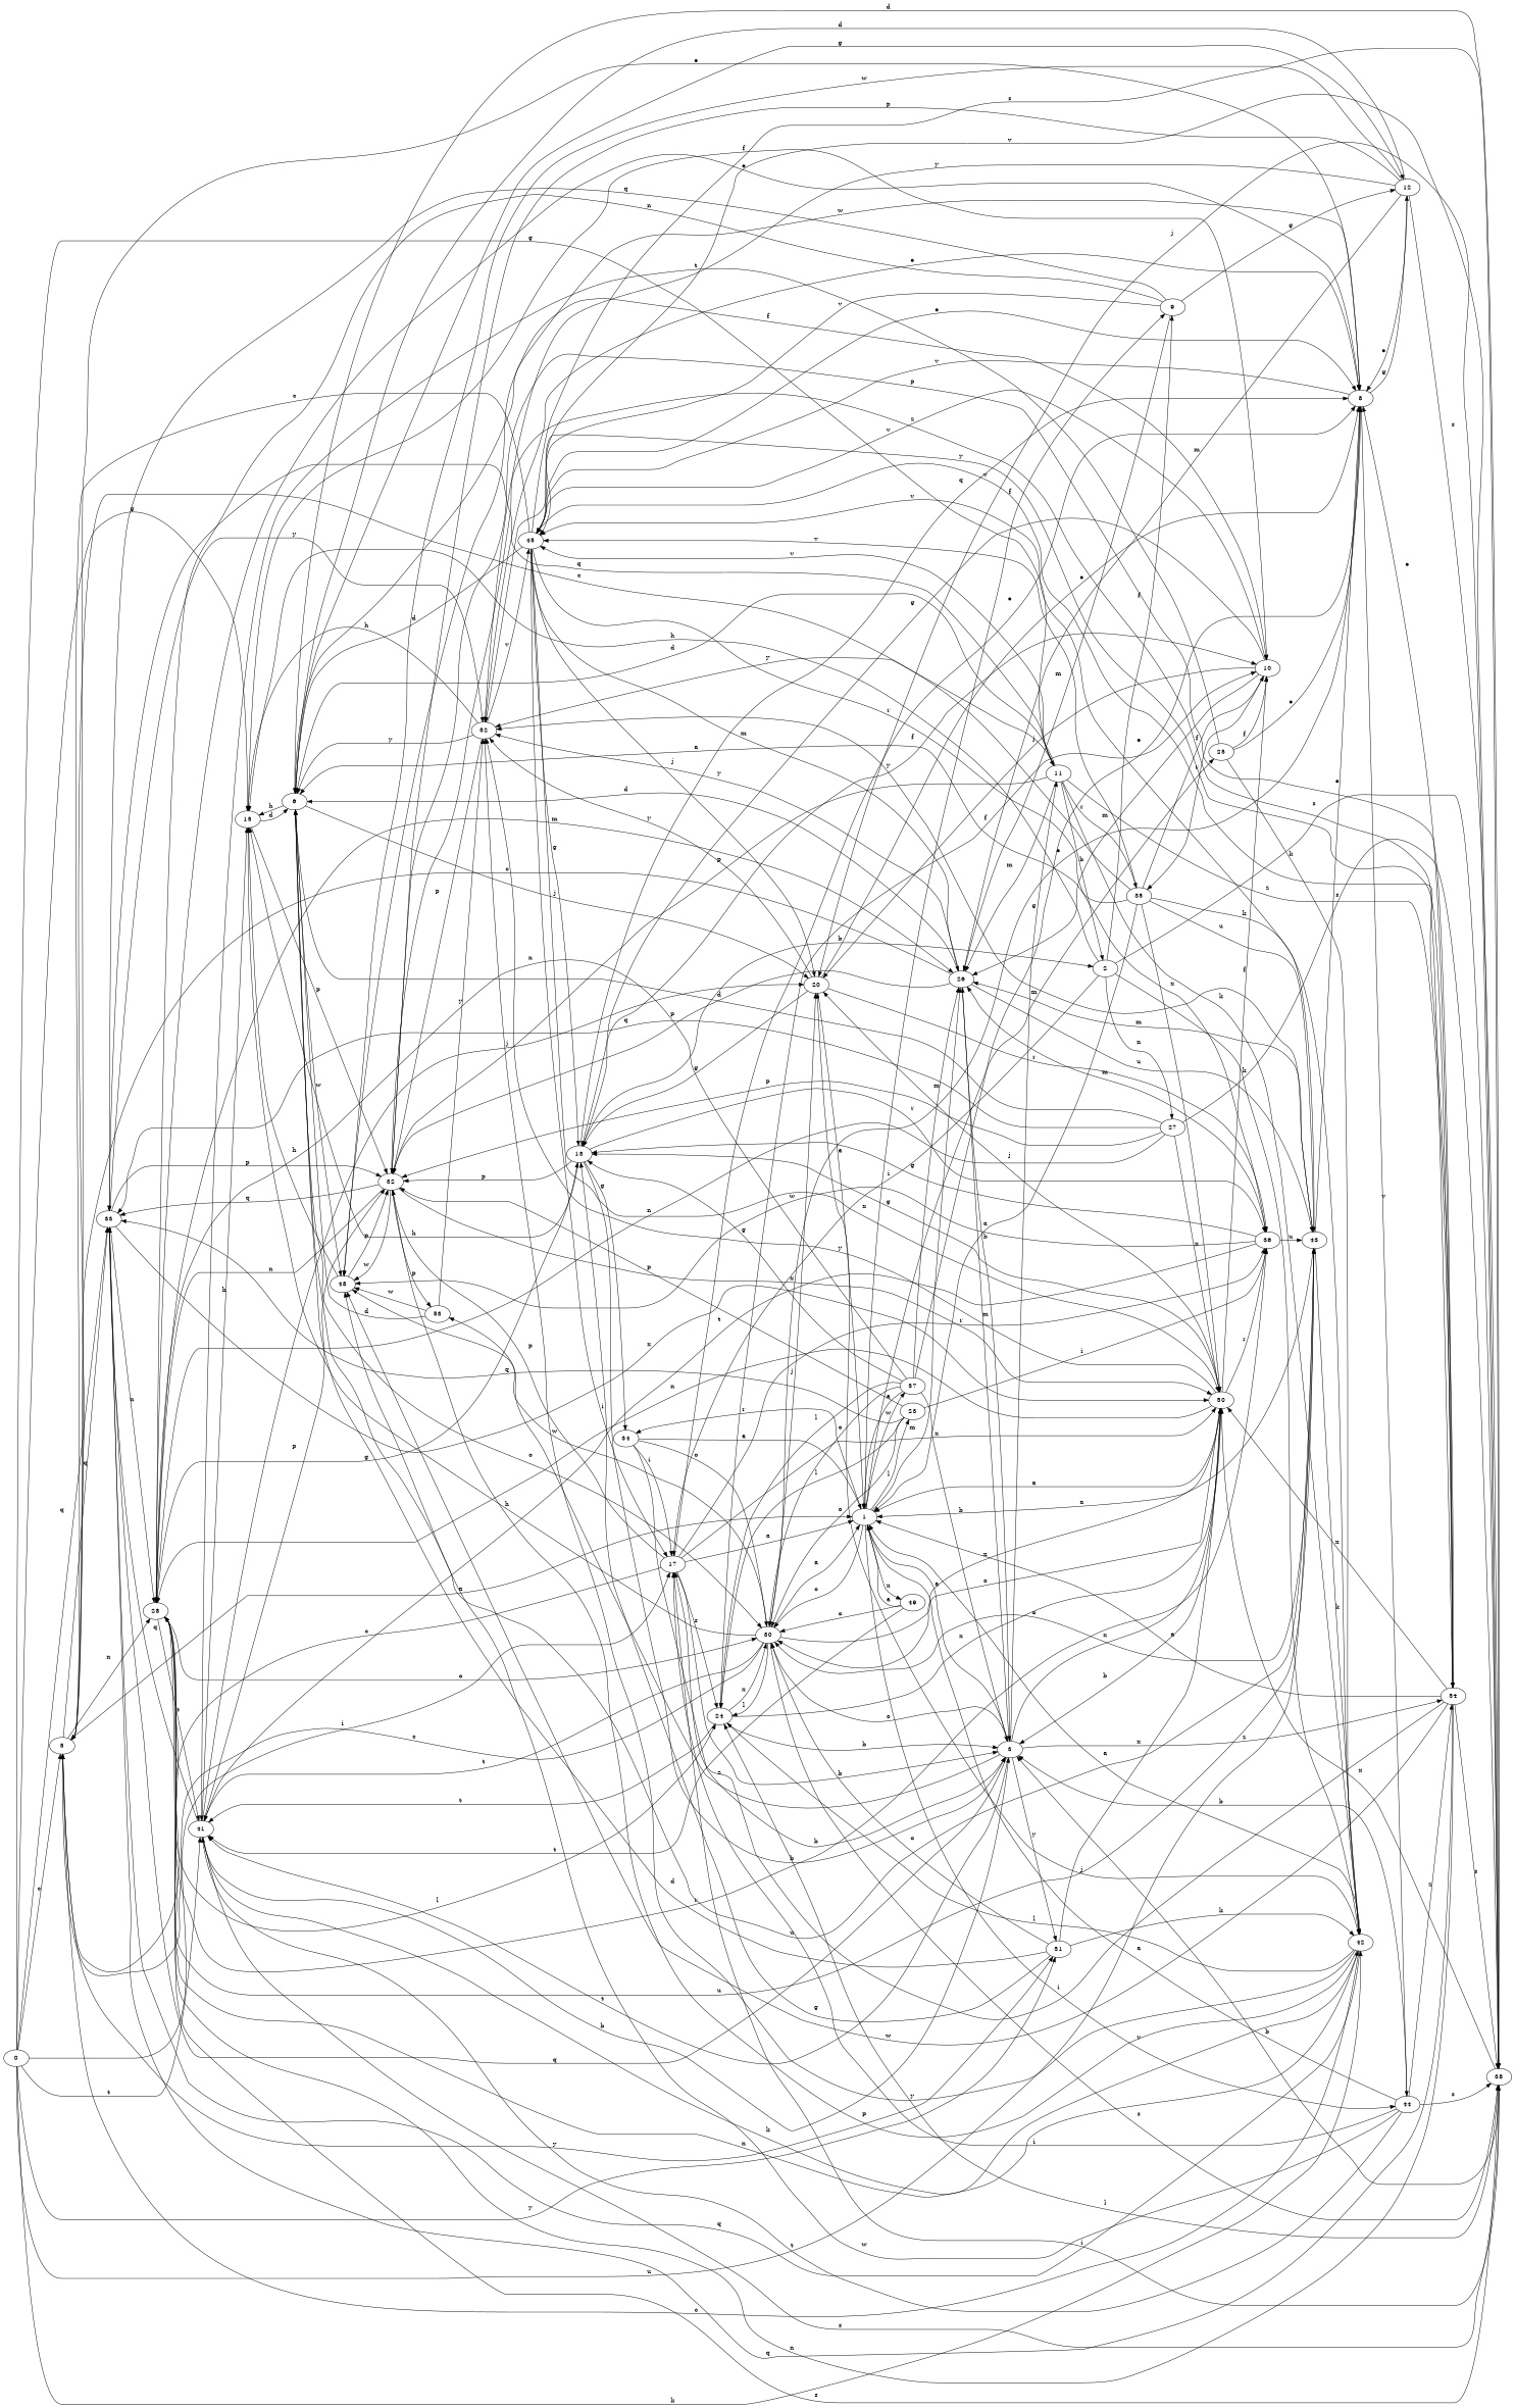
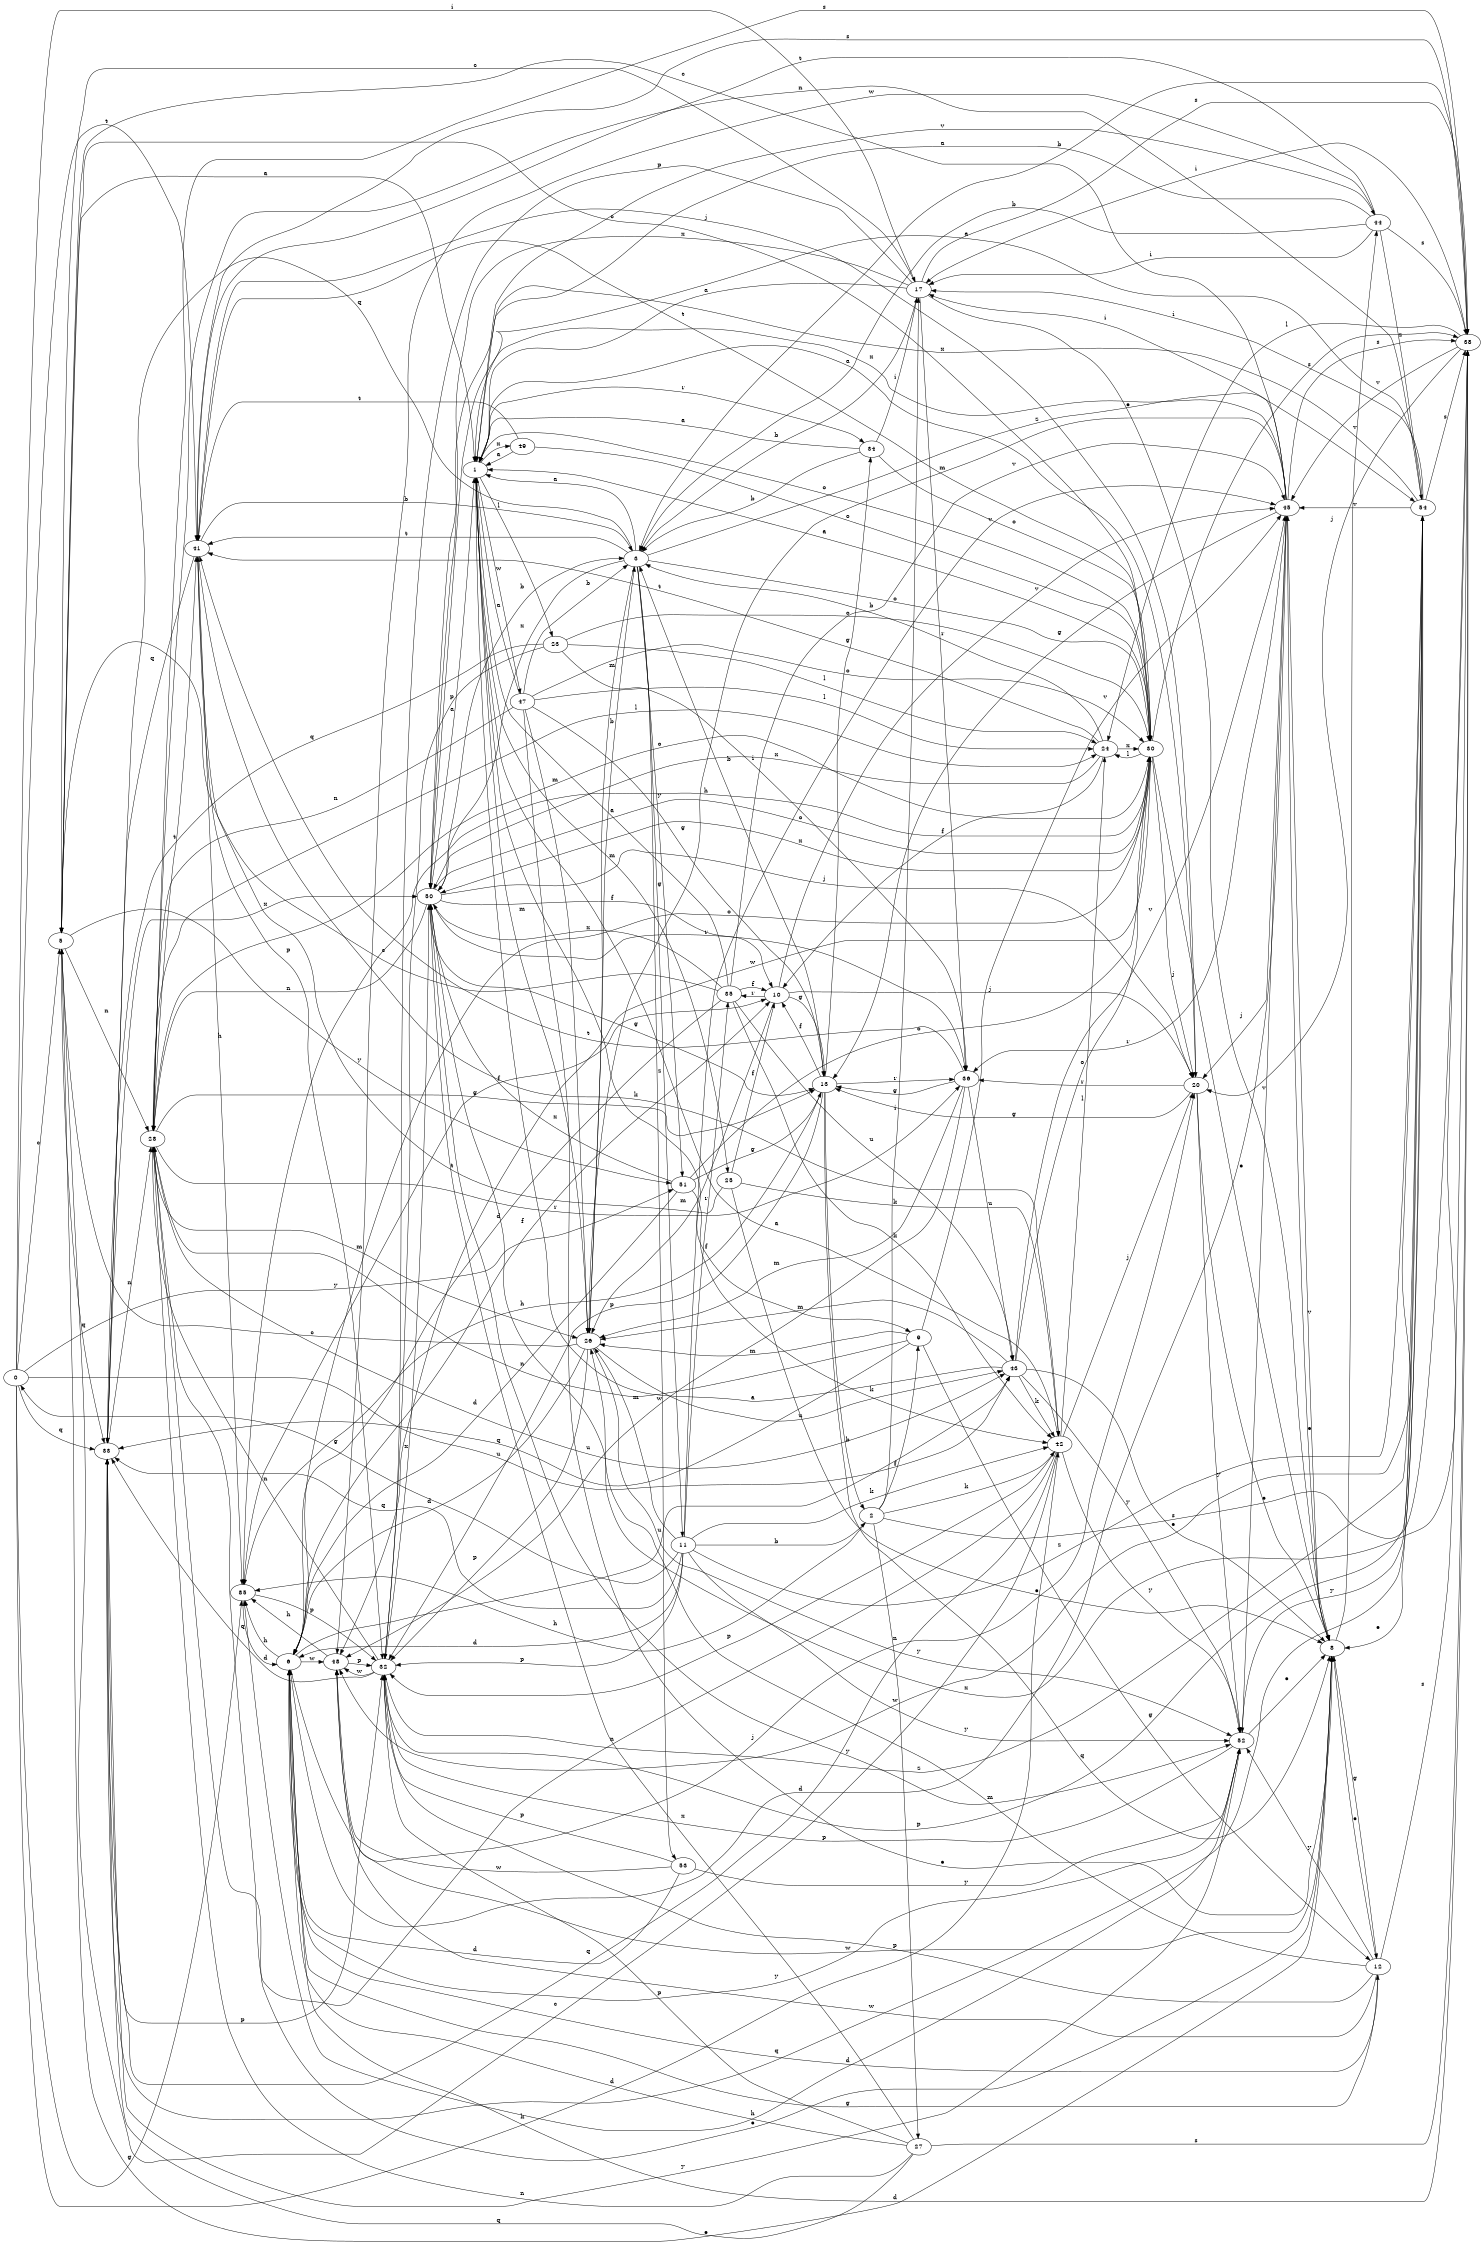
  strict digraph {
    rankdir=LR
    0
    5
    11
-   15
+   15 [label=85]
    17
    n6 [label=42]
    33
    41
    43
    51
    1
    8
    28
    26
    2
    54
    6
    52
    45
    35
    32
    10
    38
    3
    50
    36
    20
    24
    30
    13
    9
    23
    25
    34
    44
-   47 [label=57]
+   47
    49
    12
    48
    27
    53
    0 -> 5 [label=c]
-   0 -> 11 [label=g]
+   11 -> 0 [label=g]
    0 -> 15 [label=g]
    0 -> 17 [label=i]
    0 -> n6 [label=k]
    0 -> 33 [label=q]
    0 -> 41 [label=t]
    0 -> 43 [label=u]
    0 -> 51 [label=y]
    5 -> 33 [label=q]
    5 -> 51 [label=y]
    5 -> 1 [label=a]
    5 -> 8 [label=e]
    5 -> 28 [label=n]
    11 -> n6 [label=k]
    11 -> 33 [label=q]
    11 -> 26 [label=m]
    11 -> 2 [label=b]
    11 -> 54 [label=z]
    11 -> 6 [label=d]
    11 -> 52 [label=y]
    11 -> 45 [label=v]
    11 -> 35 [label=r]
    11 -> 32 [label=p]
    15 -> 6 [label=d]
    15 -> 32 [label=p]
    15 -> 10 [label=f]
    17 -> 5 [label=c]
    17 -> 1 [label=a]
    17 -> 8 [label=e]
    17 -> 32 [label=p]
-   17 -> 24 [label=s]
+   17 -> 38 [label=s]
    17 -> 3 [label=b]
    17 -> 50 [label=x]
    17 -> 36 [label=r]
    n6 -> 5 [label=c]
    n6 -> 33 [label=q]
    n6 -> 1 [label=a]
    n6 -> 28 [label=n]
    n6 -> 52 [label=y]
    n6 -> 32 [label=p]
    n6 -> 20 [label=j]
    n6 -> 24 [label=l]
    33 -> 28 [label=n]
    33 -> 52 [label=y]
    33 -> 32 [label=p]
    33 -> 50 [label=x]
    41 -> 15 [label=h]
    41 -> n6 [label=k]
    41 -> 33 [label=q]
    41 -> 32 [label=p]
    41 -> 38 [label=s]
    41 -> 3 [label=b]
    41 -> 20 [label=j]
    43 -> n6 [label=k]
    43 -> 1 [label=a]
    43 -> 8 [label=e]
    43 -> 26 [label=m]
    43 -> 52 [label=y]
    43 -> 45 [label=v]
    43 -> 30 [label=o]
    51 -> n6 [label=k]
    51 -> 6 [label=d]
    51 -> 50 [label=x]
    51 -> 30 [label=o]
    51 -> 13 [label=g]
    1 -> 26 [label=m]
    1 -> 30 [label=o]
    1 -> 9 [label=f]
    1 -> 23 [label=l]
    1 -> 25 [label=m]
    1 -> 34 [label=r]
    1 -> 44 [label=v]
    1 -> 47 [label=w]
    1 -> 49 [label=x]
    8 -> 45 [label=v]
    8 -> 44 [label=v]
    8 -> 12 [label=g]
    8 -> 48 [label=w]
    28 -> 41 [label=t]
    28 -> 43 [label=u]
    28 -> 8 [label=e]
    28 -> 26 [label=m]
    28 -> 38 [label=s]
    28 -> 36 [label=r]
    28 -> 24 [label=l]
    28 -> 30 [label=o]
    28 -> 13 [label=g]
    26 -> 5 [label=c]
    26 -> 43 [label=u]
    26 -> 6 [label=d]
    26 -> 52 [label=y]
    26 -> 32 [label=p]
    26 -> 3 [label=b]
    2 -> 15 [label=h]
    2 -> 17 [label=i]
    2 -> n6 [label=k]
    2 -> 38 [label=s]
    2 -> 9 [label=f]
    2 -> 27 [label=n]
    54 -> 17 [label=i]
    54 -> 33 [label=q]
    54 -> 1 [label=a]
    54 -> 8 [label=e]
    54 -> 28 [label=n]
    54 -> 52 [label=y]
    54 -> 45 [label=v]
    54 -> 32 [label=p]
    54 -> 38 [label=s]
    54 -> 50 [label=x]
    54 -> 48 [label=w]
    6 -> 15 [label=h]
    6 -> 43 [label=u]
    6 -> 10 [label=f]
    6 -> 20 [label=j]
    6 -> 30 [label=o]
    6 -> 12 [label=g]
    6 -> 48 [label=w]
    52 -> 15 [label=h]
    52 -> 8 [label=e]
    52 -> 6 [label=y]
    52 -> 45 [label=v]
    52 -> 32 [label=p]
    45 -> 5 [label=c]
    45 -> 17 [label=i]
    45 -> 8 [label=e]
    45 -> 26 [label=m]
    45 -> 6 [label=d]
    45 -> 38 [label=s]
    45 -> 50 [label=x]
    45 -> 36 [label=r]
    45 -> 20 [label=j]
    45 -> 13 [label=g]
    35 -> 5 [label=c]
    35 -> n6 [label=k]
    35 -> 43 [label=u]
    35 -> 1 [label=a]
-   35 -> 6 [label=a]
+   35 -> 6 [label=d]
    35 -> 45 [label=v]
    35 -> 10 [label=f]
    35 -> 50 [label=x]
    32 -> 33 [label=q]
    32 -> 28 [label=n]
    32 -> 54 [label=z]
    32 -> 50 [label=x]
    32 -> 48 [label=w]
    10 -> 26 [label=m]
    10 -> 45 [label=v]
    10 -> 35 [label=r]
    10 -> 20 [label=j]
    10 -> 13 [label=g]
    38 -> 17 [label=i]
    38 -> 6 [label=d]
    38 -> 45 [label=v]
    38 -> 3 [label=b]
    38 -> 50 [label=x]
    38 -> 20 [label=j]
    38 -> 24 [label=l]
    3 -> 11 [label=g]
    3 -> 33 [label=q]
    3 -> 41 [label=t]
    3 -> 51 [label=y]
    3 -> 1 [label=a]
    3 -> 26 [label=m]
    3 -> 54 [label=z]
    3 -> 50 [label=x]
    3 -> 30 [label=o]
    3 -> 53 [label=z]
    50 -> 1 [label=a]
    50 -> 28 [label=n]
    50 -> 52 [label=y]
    50 -> 10 [label=f]
    50 -> 3 [label=b]
    50 -> 36 [label=r]
    50 -> 20 [label=j]
    50 -> 30 [label=o]
    50 -> 13 [label=g]
    36 -> 41 [label=t]
    36 -> 43 [label=u]
    36 -> 26 [label=m]
    36 -> 13 [label=g]
    36 -> 48 [label=w]
    20 -> 1 [label=a]
    20 -> 8 [label=e]
    20 -> 52 [label=y]
    20 -> 36 [label=r]
    20 -> 13 [label=g]
    24 -> 41 [label=t]
    24 -> 10 [label=f]
    24 -> 3 [label=b]
    24 -> 50 [label=x]
    24 -> 30 [label=x]
    30 -> 5 [label=c]
    30 -> 15 [label=h]
    30 -> 41 [label=t]
    30 -> 1 [label=a]
    30 -> 8 [label=e]
    30 -> 38 [label=s]
    30 -> 50 [label=x]
    30 -> 20 [label=j]
    30 -> 24 [label=l]
    30 -> 48 [label=w]
    13 -> 15 [label=h]
    13 -> 8 [label=q]
    13 -> 2 [label=b]
    13 -> 32 [label=p]
    13 -> 10 [label=f]
    13 -> 3 [label=b]
    13 -> 36 [label=r]
    13 -> 34 [label=g]
    9 -> 33 [label=q]
    9 -> 28 [label=n]
    9 -> 26 [label=m]
    9 -> 45 [label=v]
    9 -> 12 [label=g]
    23 -> 33 [label=q]
    23 -> 32 [label=p]
    23 -> 36 [label=i]
    23 -> 24 [label=l]
    23 -> 30 [label=o]
    25 -> n6 [label=k]
    25 -> 41 [label=t]
    25 -> 8 [label=e]
    25 -> 10 [label=f]
    34 -> 17 [label=i]
    34 -> 1 [label=a]
    34 -> 3 [label=b]
    34 -> 30 [label=o]
    44 -> 17 [label=i]
    44 -> 41 [label=t]
    44 -> 1 [label=a]
    44 -> 54 [label=z]
    44 -> 38 [label=s]
    44 -> 3 [label=b]
    44 -> 48 [label=w]
    47 -> 1 [label=a]
    47 -> 8 [label=e]
    47 -> 28 [label=n]
    47 -> 26 [label=m]
    47 -> 3 [label=b]
    47 -> 24 [label=l]
    47 -> 30 [label=o]
    47 -> 13 [label=g]
    49 -> 41 [label=t]
    49 -> 1 [label=a]
    49 -> 30 [label=o]
    12 -> 8 [label=e]
    12 -> 26 [label=m]
    12 -> 6 [label=d]
    12 -> 52 [label=y]
    12 -> 32 [label=p]
    12 -> 38 [label=s]
    12 -> 48 [label=w]
    48 -> 15 [label=h]
    48 -> 32 [label=p]
    27 -> 33 [label=q]
    27 -> 28 [label=n]
    27 -> 6 [label=d]
    27 -> 32 [label=p]
    27 -> 38 [label=s]
    27 -> 50 [label=x]
    53 -> 6 [label=d]
    53 -> 52 [label=y]
-   32 -> 53 [label=p]
+   53 -> 32 [label=p]
    53 -> 48 [label=w]
  }
